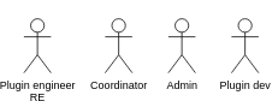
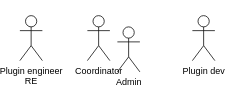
  <mxCell id="0" />
  <mxCell id="1" parent="0" />
  <mxCell id="2" value="Plugin engineer&lt;br&gt;RE" style="shape=umlActor;verticalLabelPosition=bottom;verticalAlign=top;html=1;outlineConnect=0;fontSize=12;" vertex="1" parent="1"><mxGeometry x="20" y="20" width="30" height="60" as="geometry" /></mxCell>
  <mxCell id="3" value="Coordinator" style="shape=umlActor;verticalLabelPosition=bottom;verticalAlign=top;html=1;outlineConnect=0;fontSize=12;" vertex="1" parent="1"><mxGeometry x="110" y="20" width="30" height="60" as="geometry" /></mxCell>
- <mxCell id="4" value="Admin" style="shape=umlActor;verticalLabelPosition=bottom;verticalAlign=top;html=1;outlineConnect=0;fontSize=12;" vertex="1" parent="1"><mxGeometry x="180" y="20" width="30" height="60" as="geometry" /></mxCell>
+ <mxCell id="4" value="Admin" style="shape=umlActor;verticalLabelPosition=bottom;verticalAlign=top;html=1;outlineConnect=0;fontSize=12;" vertex="1" parent="1"><mxGeometry x="150" y="35" width="30" height="60" as="geometry" /></mxCell>
  <mxCell id="5" value="Plugin dev" style="shape=umlActor;verticalLabelPosition=bottom;verticalAlign=top;html=1;outlineConnect=0;fontSize=12;" vertex="1" parent="1"><mxGeometry x="250" y="20" width="30" height="60" as="geometry" /></mxCell>
